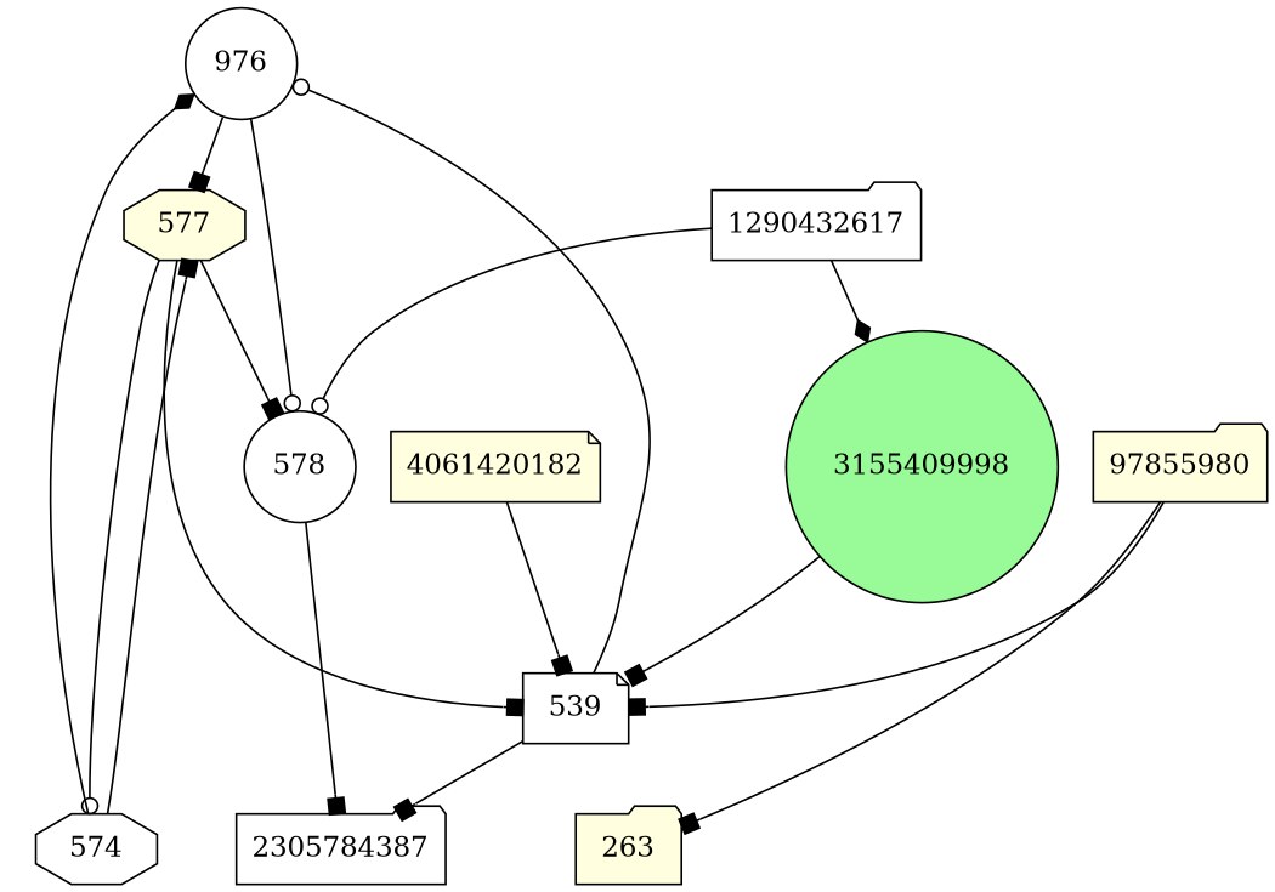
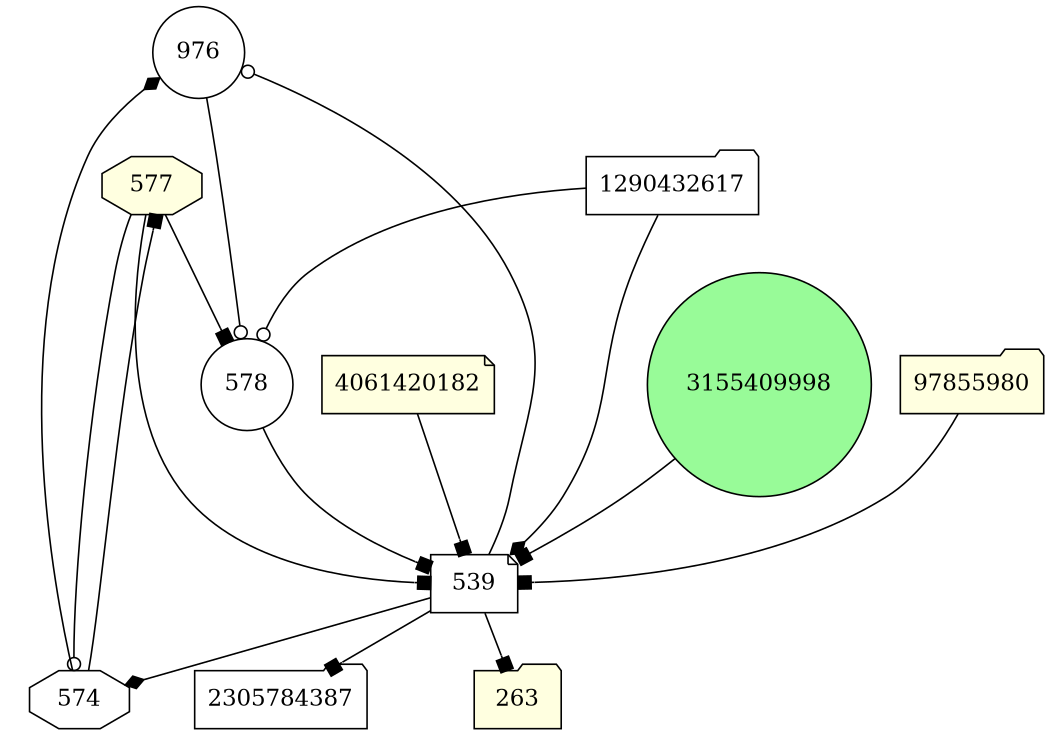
  strict digraph {
    node [fillcolor=white shape=folder style=filled]
    edge [arrowhead=box]
    n1 [label=976 shape=circle]
    577 [fillcolor=lightyellow shape=octagon]
    578 [shape=circle]
    n4 [label=539 shape=note]
    n5 [label=574 shape=octagon]
    n6 [label=2305784387]
    n7 [fillcolor=lightyellow label=263]
    1290432617
    3155409998 [fillcolor=palegreen shape=circle]
    n10 [fillcolor=lightyellow label=97855980]
    4061420182 [fillcolor=lightyellow shape=note]
-   n1 -> 577
    n1 -> 578 [arrowhead=odot]
    577 -> 578
    577 -> n4
    577 -> n5 [arrowhead=odot]
-   578 -> n6
+   578 -> n4
    n4 -> n1 [arrowhead=odot]
+   n4 -> n5 [arrowhead=diamond]
    n4 -> n6
-   n10 -> n7
+   n4 -> n7
    n5 -> n1 [arrowhead=diamond]
    n5 -> 577
    1290432617 -> 578 [arrowhead=odot]
-   1290432617 -> 3155409998 [arrowhead=diamond]
+   1290432617 -> n4 [arrowhead=diamond]
    3155409998 -> n4
    n10 -> n4
    4061420182 -> n4
  }
